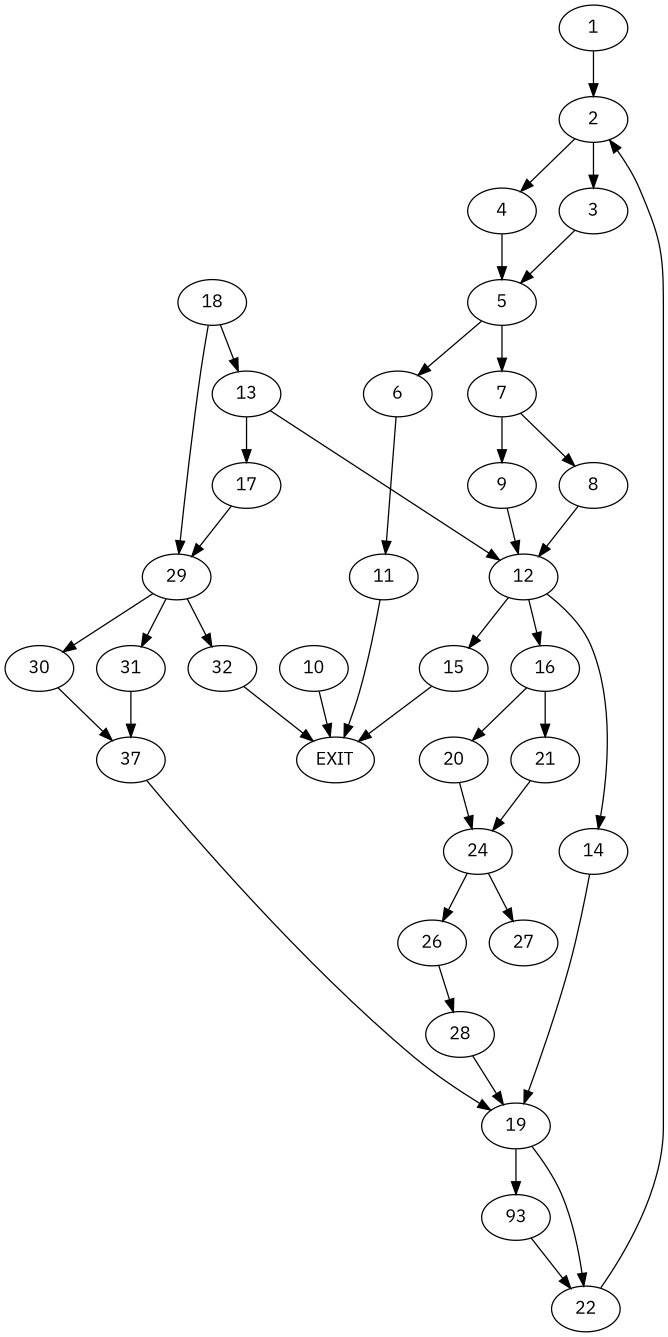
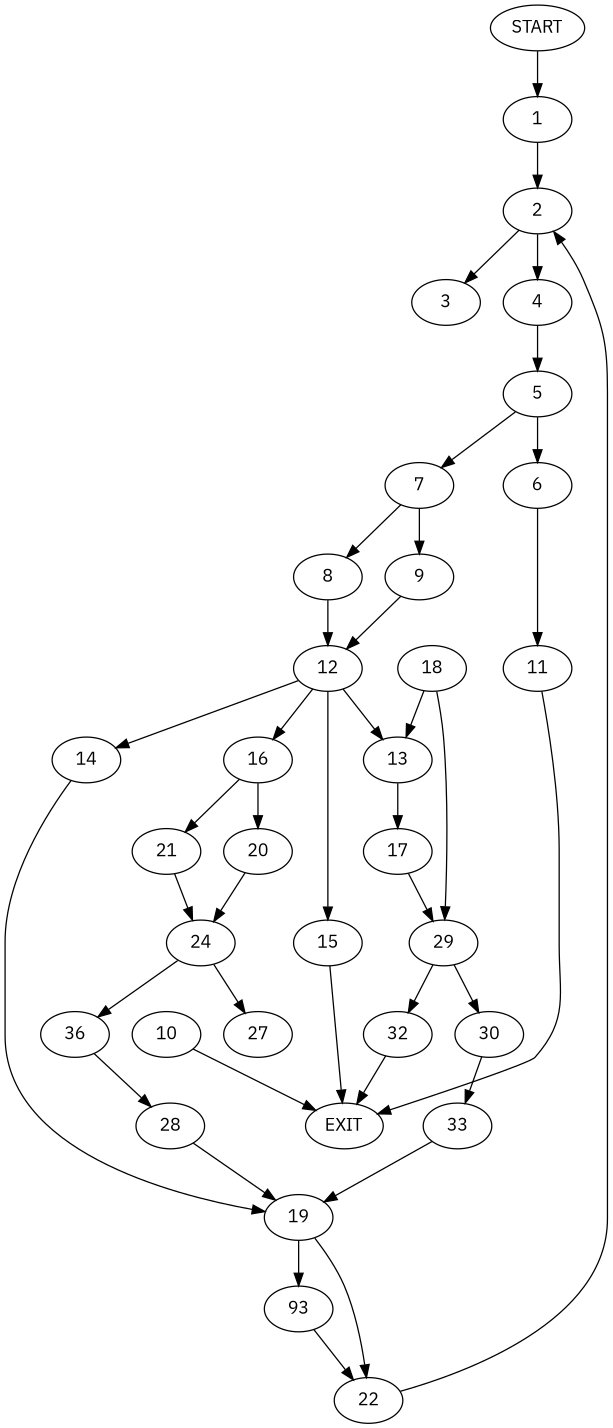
  digraph {
    fontname="IBM Plex Sans"
    node [fontname="IBM Plex Sans"]
    edge [fontname="IBM Plex Sans"]
+   n1 [label=START]
    1
    2
    n4 [label=EXIT]
    3
    4
    5
    6
    7
    11
    8
    9
    10
    12
    13
    14
    15
    16
    17
    19
    20
    21
    29
    18
    22
    n26 [label=93]
    24
    30
-   31
    32
-   26
+   26 [label=36]
    27
    28
-   33 [label=37]
+   33
+   n1 -> 1
    1 -> 2
    2 -> 3
    2 -> 4
-   3 -> 5
    4 -> 5
    5 -> 6
    5 -> 7
    6 -> 11
    7 -> 8
    7 -> 9
    11 -> n4
    8 -> 12
    9 -> 12
    10 -> n4
-   13 -> 12
+   12 -> 13
    12 -> 14
    12 -> 15
    12 -> 16
    13 -> 17
    14 -> 19
    15 -> n4
    16 -> 20
    16 -> 21
    17 -> 29
    19 -> 22
    19 -> n26
    20 -> 24
    21 -> 24
    29 -> 30
-   29 -> 31
    29 -> 32
    18 -> 13
    18 -> 29
    22 -> 2
    n26 -> 22
    24 -> 26
    24 -> 27
    30 -> 33
-   31 -> 33
    32 -> n4
    26 -> 28
    28 -> 19
    33 -> 19
  }
